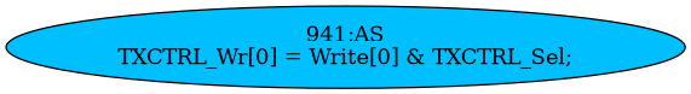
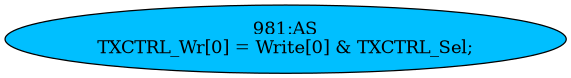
  strict digraph {
-   n1 [ast="<pyverilog.vparser.ast.Assign object at 0x7fbdee0e2dd0>" def_var="['TXCTRL_Wr']" fillcolor=deepskyblue label="941:AS\nTXCTRL_Wr[0] = Write[0] & TXCTRL_Sel;" statements="[]" style=filled typ=Assign use_var="['Write', 'TXCTRL_Sel']"]
+   n1 [ast="<pyverilog.vparser.ast.Assign object at 0x7fbdee0e2dd0>" def_var="['TXCTRL_Wr']" fillcolor=deepskyblue label="981:AS\nTXCTRL_Wr[0] = Write[0] & TXCTRL_Sel;" statements="[]" style=filled typ=Assign use_var="['Write', 'TXCTRL_Sel']"]
  }
